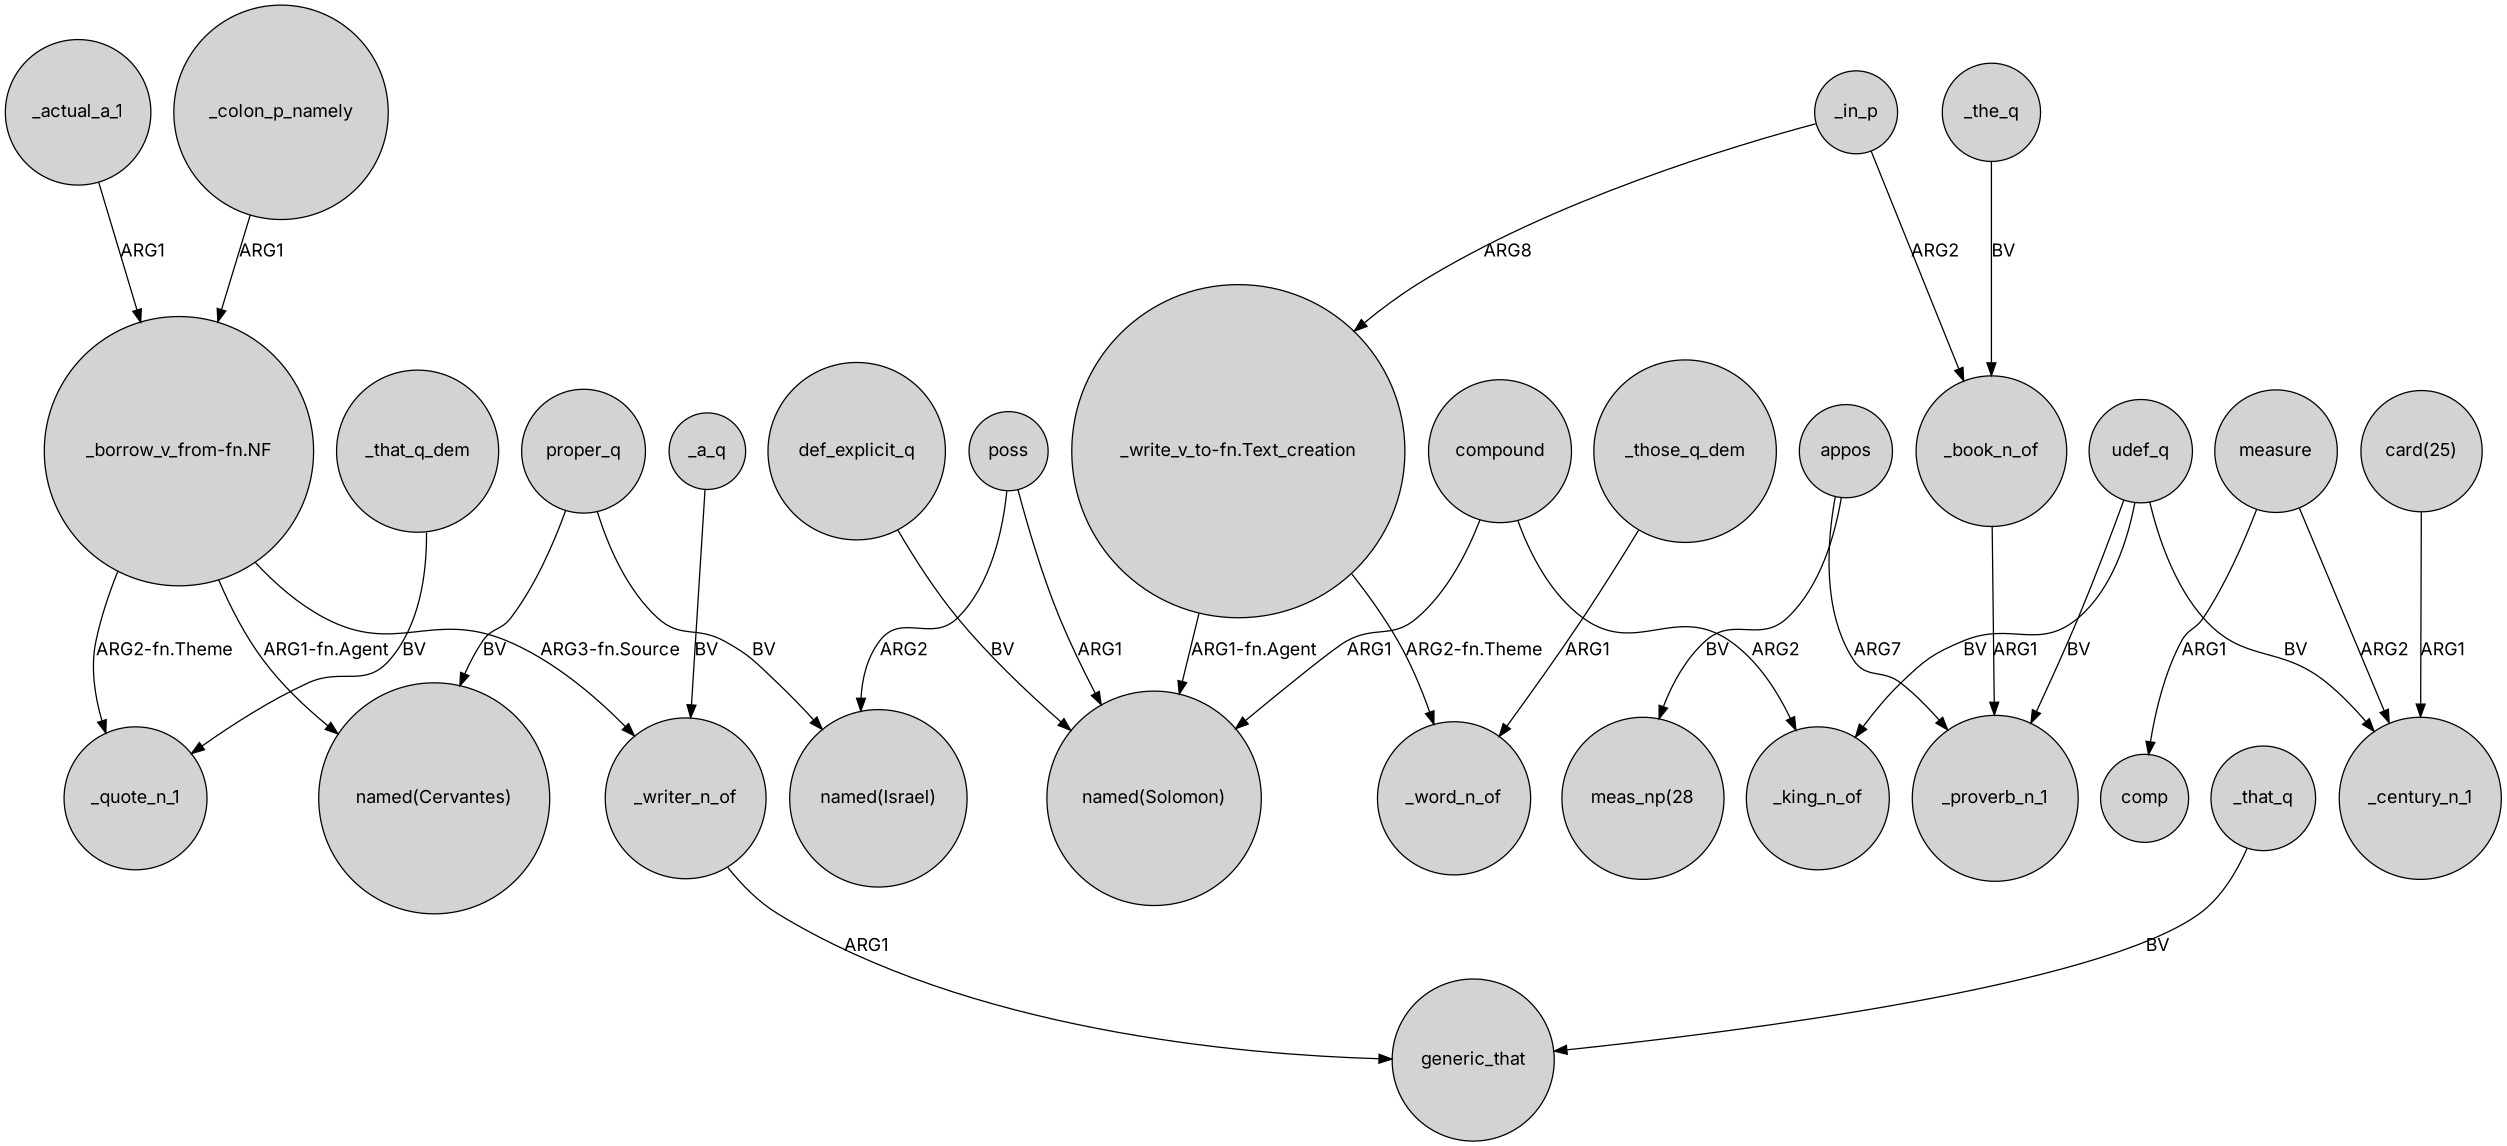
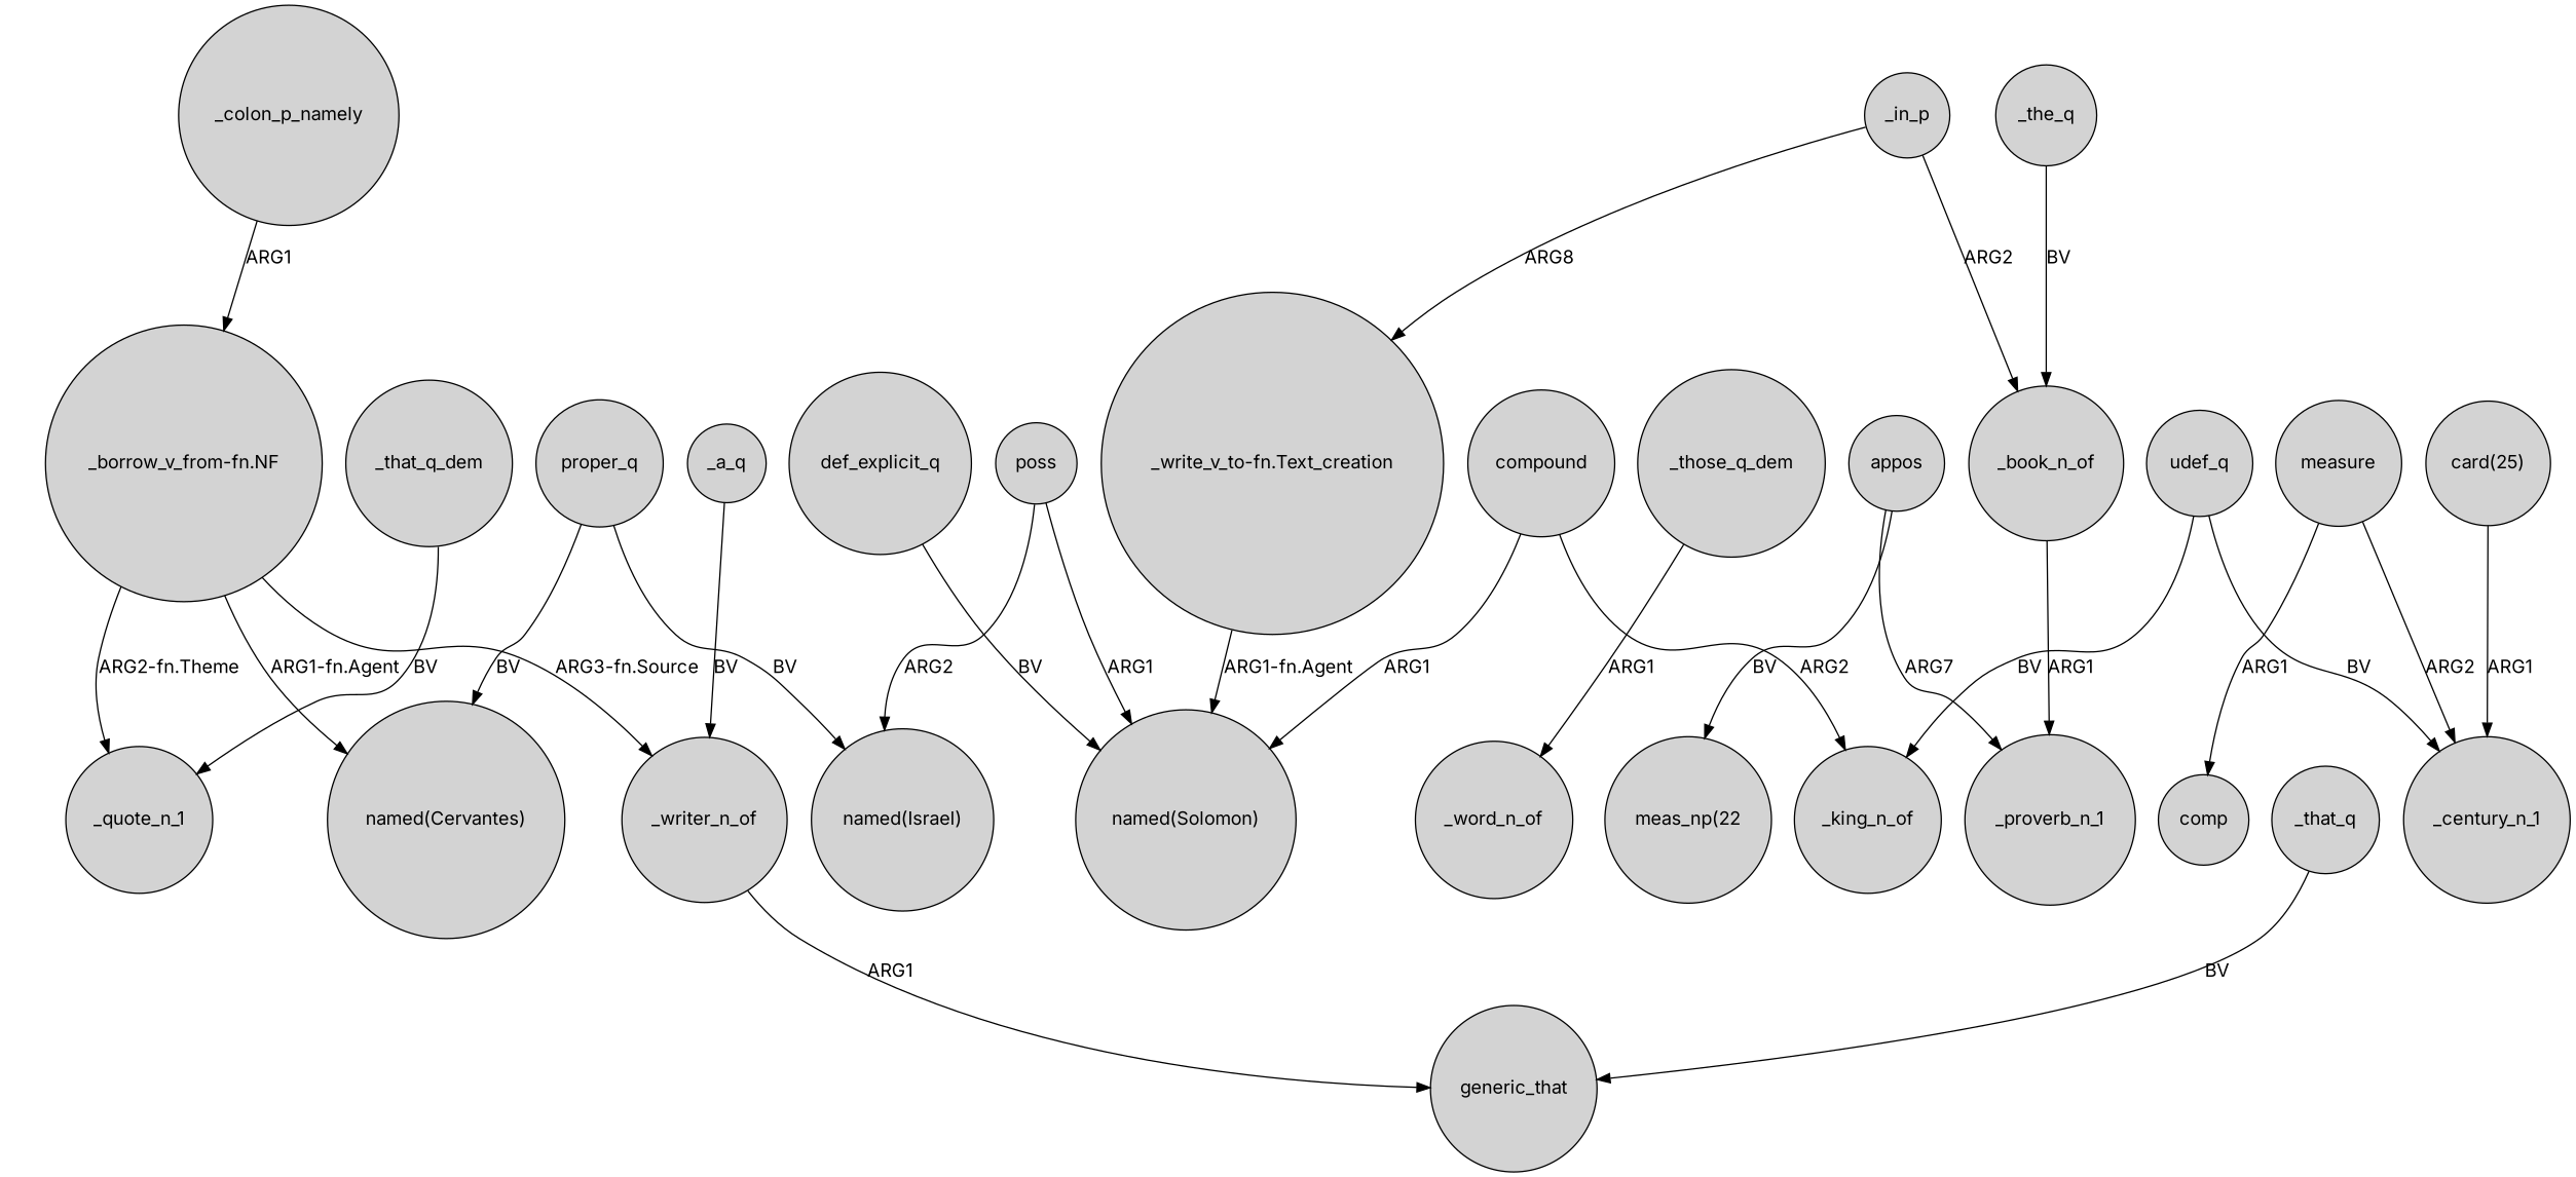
  digraph {
    fontname=Inter
    node [fontname=Inter shape=circle style=filled]
    edge [fontname=Inter]
-   _actual_a_1
    "_borrow_v_from-fn.NF"
    "named(Cervantes)"
    _writer_n_of
    _quote_n_1
    n6 [label=generic_that]
    "_write_v_to-fn.Text_creation"
    _word_n_of
    "named(Solomon)"
    compound
    _king_n_of
    _book_n_of
    _proverb_n_1
    proper_q
    "named(Israel)"
    _a_q
    _colon_p_namely
    _in_p
    appos
-   "meas_np(22" [label="meas_np(28"]
+   "meas_np(22"
    poss
    measure
    comp
    _century_n_1
    _the_q
    "card(25)"
    def_explicit_q
    udef_q
    n29 [label=_that_q]
    _those_q_dem
    _that_q_dem
-   _actual_a_1 -> "_borrow_v_from-fn.NF" [label=ARG1]
    "_borrow_v_from-fn.NF" -> "named(Cervantes)" [label="ARG1-fn.Agent"]
    "_borrow_v_from-fn.NF" -> _writer_n_of [label="ARG3-fn.Source"]
    "_borrow_v_from-fn.NF" -> _quote_n_1 [label="ARG2-fn.Theme"]
    _writer_n_of -> n6 [label=ARG1]
-   "_write_v_to-fn.Text_creation" -> _word_n_of [label="ARG2-fn.Theme"]
    "_write_v_to-fn.Text_creation" -> "named(Solomon)" [label="ARG1-fn.Agent"]
    compound -> "named(Solomon)" [label=ARG1]
    compound -> _king_n_of [label=ARG2]
    _book_n_of -> _proverb_n_1 [label=ARG1]
    proper_q -> "named(Cervantes)" [label=BV]
    proper_q -> "named(Israel)" [label=BV]
    _a_q -> _writer_n_of [label=BV]
    _colon_p_namely -> "_borrow_v_from-fn.NF" [label=ARG1]
    _in_p -> "_write_v_to-fn.Text_creation" [label=ARG8]
    _in_p -> _book_n_of [label=ARG2]
    appos -> _proverb_n_1 [label=ARG7]
    appos -> "meas_np(22" [headport="1)" label=BV]
    poss -> "named(Solomon)" [label=ARG1]
    poss -> "named(Israel)" [label=ARG2]
    measure -> comp [label=ARG1]
    measure -> _century_n_1 [label=ARG2]
    _the_q -> _book_n_of [label=BV]
    "card(25)" -> _century_n_1 [label=ARG1]
    def_explicit_q -> "named(Solomon)" [label=BV]
    udef_q -> _king_n_of [label=BV]
-   udef_q -> _proverb_n_1 [label=BV]
    udef_q -> _century_n_1 [label=BV]
    n29 -> n6 [label=BV]
    _those_q_dem -> _word_n_of [label=ARG1]
    _that_q_dem -> _quote_n_1 [label=BV]
  }
